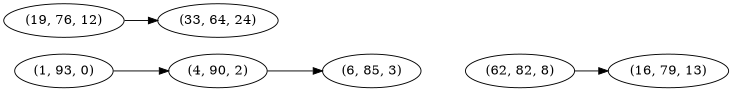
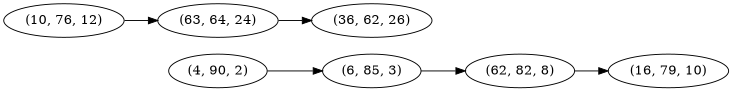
  digraph {
    rankdir=LR
-   "(1, 93, 0)"
    "(4, 90, 2)"
    n3 [label="(6, 85, 3)"]
    n4 [label="(62, 82, 8)"]
-   "(16, 79, 10)" [label="(16, 79, 13)"]
-   "(19, 76, 12)"
-   "(33, 64, 24)"
-   "(1, 93, 0)" -> "(4, 90, 2)"
+   "(16, 79, 10)"
+   "(19, 76, 12)" [label="(10, 76, 12)"]
+   "(33, 64, 24)" [label="(63, 64, 24)"]
+   "(36, 62, 26)"
    "(4, 90, 2)" -> n3
+   n3 -> n4
    n4 -> "(16, 79, 10)"
    "(19, 76, 12)" -> "(33, 64, 24)"
+   "(33, 64, 24)" -> "(36, 62, 26)"
  }
